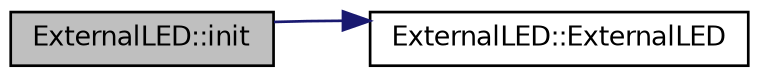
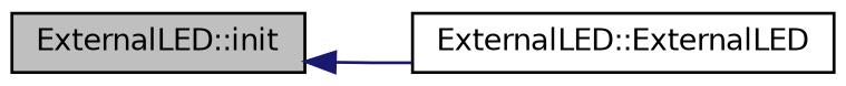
  digraph {
    rankdir=LR
    node [color=black fontname=Helvetica fontsize=10 shape=record style=filled]
    n1 [fillcolor=grey75 fontcolor=black height=0.2 label="ExternalLED::init" width=0.4]
    n2 [fillcolor=white height=0.2 label="ExternalLED::ExternalLED" width=0.4]
-   n2 -> n1 [color=midnightblue dir=back fontname=Helvetica fontsize=10 labelfontname=Helvetica labelfontsize=10 style=solid]
+   n1 -> n2 [color=midnightblue dir=back fontname=Helvetica fontsize=10 labelfontname=Helvetica labelfontsize=10 style=solid]
  }
